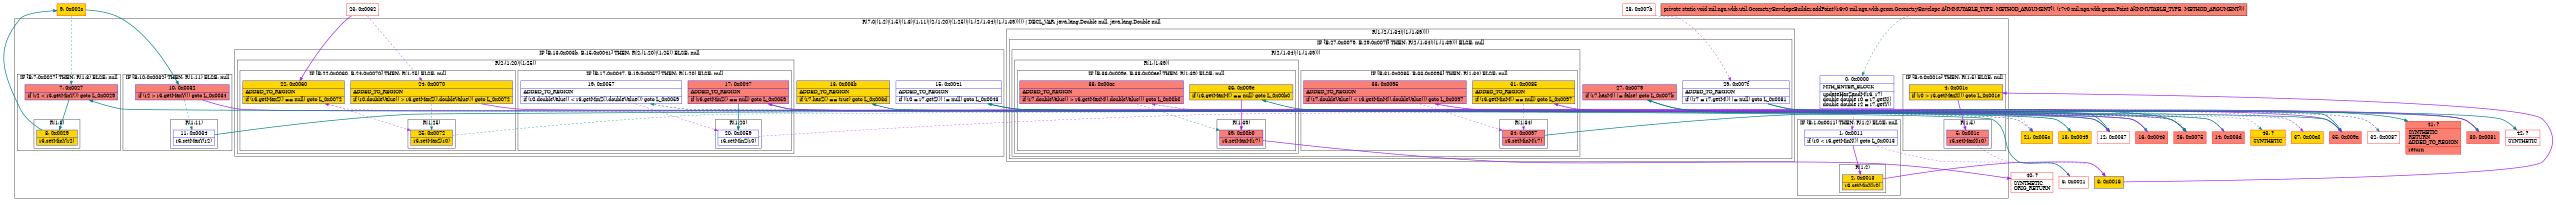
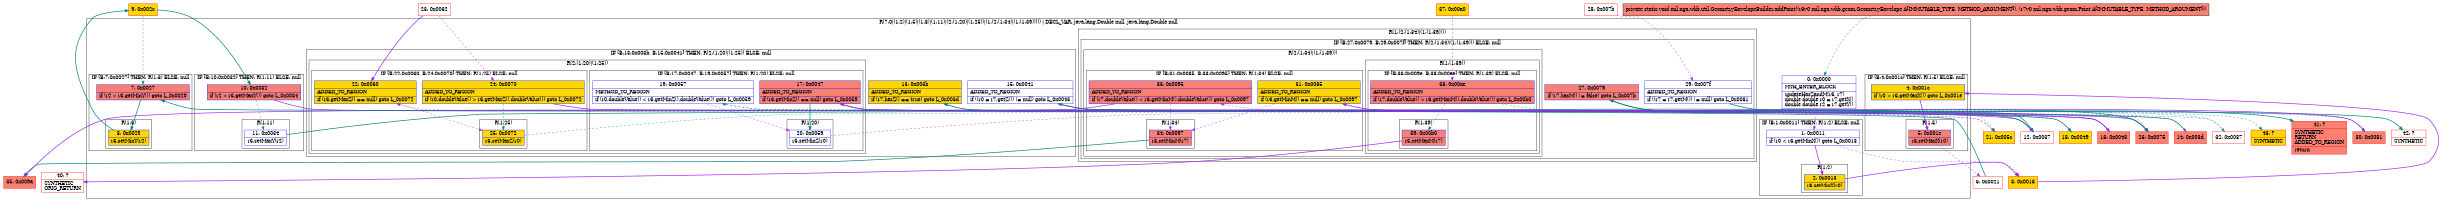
  digraph {
    node [color=blue fillcolor=salmon shape=record style=filled]
    edge [color=purple style=bold]
    n1 [fillcolor=gold label="{2\:\ 0x0013|r6.setMinX(r0)\l}"]
    n2 [fillcolor=white label="{1\:\ 0x0011|if (r0 \< r6.getMinX()) goto L_0x0013\l}"]
    n3 [label="{5\:\ 0x001e|r6.setMaxX(r0)\l}"]
    n4 [fillcolor=gold label="{4\:\ 0x001c|if (r0 \> r6.getMaxX()) goto L_0x001e\l}"]
    n5 [fillcolor=gold label="{8\:\ 0x0029|r6.setMinY(r2)\l}"]
    n6 [label="{7\:\ 0x0027|if (r2 \< r6.getMinY()) goto L_0x0029\l}"]
    n7 [fillcolor=white label="{11\:\ 0x0034|r6.setMaxY(r2)\l}"]
    n8 [label="{10\:\ 0x0032|if (r2 \> r6.getMaxY()) goto L_0x0034\l}"]
    n9 [fillcolor=white label="{20\:\ 0x0059|r6.setMinZ(r0)\l}"]
    n10 [label="{17\:\ 0x0047|ADDED_TO_REGION\l|if (r6.getMinZ() == null) goto L_0x0059\l}"]
-   n11 [fillcolor=white label="{19\:\ 0x0057|ADDED_TO_REGION\l|if (r0.doubleValue() \< r6.getMinZ().doubleValue()) goto L_0x0059\l}"]
+   n11 [fillcolor=white label="{19\:\ 0x0057|METHOD_TO_REGION\l|if (r0.doubleValue() \< r6.getMinZ().doubleValue()) goto L_0x0059\l}"]
    n12 [fillcolor=gold label="{25\:\ 0x0072|r6.setMaxZ(r0)\l}"]
    n13 [fillcolor=gold label="{22\:\ 0x0060|ADDED_TO_REGION\l|if (r6.getMaxZ() == null) goto L_0x0072\l}"]
    n14 [fillcolor=gold label="{24\:\ 0x0070|ADDED_TO_REGION\l|if (r0.doubleValue() \> r6.getMaxZ().doubleValue()) goto L_0x0072\l}"]
    n15 [fillcolor=gold label="{13\:\ 0x003b|ADDED_TO_REGION\l|if (r7.hasZ() == true) goto L_0x003d\l}"]
    n16 [fillcolor=white label="{15\:\ 0x0041|ADDED_TO_REGION\l|if ((r0 = r7.getZ()) != null) goto L_0x0043\l}"]
    n17 [label="{34\:\ 0x0097|r6.setMinM(r7)\l}"]
    n18 [fillcolor=gold label="{31\:\ 0x0085|ADDED_TO_REGION\l|if (r6.getMinM() == null) goto L_0x0097\l}"]
    n19 [label="{33\:\ 0x0095|ADDED_TO_REGION\l|if (r7.doubleValue() \< r6.getMinM().doubleValue()) goto L_0x0097\l}"]
    n20 [label="{39\:\ 0x00b0|r6.setMaxM(r7)\l}"]
-   n21 [fillcolor=gold label="{36\:\ 0x009e|if (r6.getMaxM() == null) goto L_0x00b0\l}"]
    n22 [label="{38\:\ 0x00ae|ADDED_TO_REGION\l|if (r7.doubleValue() \> r6.getMaxM().doubleValue()) goto L_0x00b0\l}"]
    n23 [label="{27\:\ 0x0079|if (r7.hasM() != false) goto L_0x007b\l}"]
    n24 [fillcolor=white label="{29\:\ 0x007f|ADDED_TO_REGION\l|if ((r7 = r7.getM()) != null) goto L_0x0081\l}"]
    n25 [fillcolor=white label="{0\:\ 0x0000|MTH_ENTER_BLOCK\l|updateHasZandM(r6, r7)\ldouble double r0 = r7.getX()\ldouble double r2 = r7.getY()\l}"]
-   n26 [fillcolor=gold label="{3\:\ 0x0016}"]
+   n26 [color=red fillcolor=gold label="{3\:\ 0x0016}"]
    n27 [color=red fillcolor=white label="{6\:\ 0x0021}"]
    n28 [color=red fillcolor=gold label="{9\:\ 0x002c}"]
    n29 [color=red fillcolor=white label="{12\:\ 0x0037}"]
    n30 [color=red fillcolor=gold label="{21\:\ 0x005c}"]
    n31 [color=red fillcolor=gold label="{18\:\ 0x0049}"]
    n32 [color=red label="{26\:\ 0x0075}"]
    n33 [color=red label="{14\:\ 0x003d}"]
    n34 [color=red label="{16\:\ 0x0043}"]
    n35 [color=red label="{35\:\ 0x009a}"]
    n36 [color=red fillcolor=white label="{32\:\ 0x0087}"]
    n37 [color=red fillcolor=white label="{40\:\ ?|SYNTHETIC\lORIG_RETURN\l}"]
    n38 [color=red fillcolor=gold label="{37\:\ 0x00a0}"]
    n39 [color=red fillcolor=gold label="{43\:\ ?|SYNTHETIC\l}"]
    n40 [color=red label="{41\:\ ?|SYNTHETIC\lRETURN\lADDED_TO_REGION\l|return\l}"]
    n41 [color=red label="{30\:\ 0x0081}"]
    n42 [color=red fillcolor=white label="{42\:\ ?|SYNTHETIC\l}"]
    n43 [color=red fillcolor=white label="{23\:\ 0x0062}"]
    n44 [color=red fillcolor=white label="{28\:\ 0x007b}"]
    n45 [label="{private static void mil.nga.wkb.util.GeometryEnvelopeBuilder.addPoint((r6v0 mil.nga.wkb.geom.GeometryEnvelope A[IMMUTABLE_TYPE, METHOD_ARGUMENT]), (r7v0 mil.nga.wkb.geom.Point A[IMMUTABLE_TYPE, METHOD_ARGUMENT])) }" color=""]
    subgraph cluster_1 {
      label="R(7:0|(1:2)|(1:5)|(1:8)|(1:11)|(2:(1:20)|(1:25))|(1:(2:(1:34)|(1:(1:39))))) | DECL_VAR: java.lang.Double null, java.lang.Double null\l"
      n25
      subgraph cluster_2 {
        label="IF [B:1:0x0011] THEN: R(1:2) ELSE: null"
        n2
        subgraph cluster_3 {
          label="R(1:2)"
          n1
        }
      }
      subgraph cluster_4 {
        label="IF [B:4:0x001c] THEN: R(1:5) ELSE: null"
        n4
        subgraph cluster_5 {
          label="R(1:5)"
          n3
        }
      }
      subgraph cluster_6 {
        label="IF [B:7:0x0027] THEN: R(1:8) ELSE: null"
        n6
        subgraph cluster_7 {
          label="R(1:8)"
          n5
        }
      }
      subgraph cluster_8 {
        label="IF [B:10:0x0032] THEN: R(1:11) ELSE: null"
        n8
        subgraph cluster_9 {
          label="R(1:11)"
          n7
        }
      }
      subgraph cluster_10 {
        label="IF [B:13:0x003b, B:15:0x0041] THEN: R(2:(1:20)|(1:25)) ELSE: null"
        n15
        n16
        subgraph cluster_11 {
          label="R(2:(1:20)|(1:25))"
          subgraph cluster_12 {
            label="IF [B:17:0x0047, B:19:0x0057] THEN: R(1:20) ELSE: null"
            n10
            n11
            subgraph cluster_13 {
              label="R(1:20)"
              n9
            }
          }
          subgraph cluster_14 {
            label="IF [B:22:0x0060, B:24:0x0070] THEN: R(1:25) ELSE: null"
            n13
            n14
            subgraph cluster_15 {
              label="R(1:25)"
              n12
            }
          }
        }
      }
      subgraph cluster_16 {
        label="R(1:(2:(1:34)|(1:(1:39))))"
        subgraph cluster_17 {
          label="IF [B:27:0x0079, B:29:0x007f] THEN: R(2:(1:34)|(1:(1:39))) ELSE: null"
          n23
          n24
          subgraph cluster_18 {
            label="R(2:(1:34)|(1:(1:39)))"
            subgraph cluster_19 {
              label="IF [B:31:0x0085, B:33:0x0095] THEN: R(1:34) ELSE: null"
              n18
              n19
              subgraph cluster_20 {
                label="R(1:34)"
                n17
              }
            }
            subgraph cluster_21 {
              label="R(1:(1:39))"
              subgraph cluster_22 {
                label="IF [B:36:0x009e, B:38:0x00ae] THEN: R(1:39) ELSE: null"
-               n21
                n22
                subgraph cluster_23 {
                  label="R(1:39)"
                  n20
                }
              }
            }
          }
        }
      }
    }
    n1 -> n26
    n2 -> n1
    n2 -> n26 [style=dashed]
    n3 -> n27 [style=dashed]
    n4 -> n3
    n5 -> n28 [color=teal]
    n6 -> n5 [color=teal]
    n7 -> n29 [color=teal]
    n8 -> n7 [color=teal style=dashed]
    n8 -> n29
    n9 -> n30 [style=dashed]
    n10 -> n9 [color=teal]
    n10 -> n31 [color=teal]
    n11 -> n9 [style=dashed]
    n11 -> n30 [color=teal style=dashed]
    n12 -> n32 [color=teal style=dashed]
    n13 -> n12 [style=dashed]
    n14 -> n12 [color=teal style=dashed]
    n14 -> n32
    n15 -> n32 [color=teal style=dashed]
    n15 -> n33 [style=dashed]
    n16 -> n32 [color=teal style=dashed]
-   n16 -> n34 [color=teal]
+   n16 -> n34
    n17 -> n35 [color=teal]
    n18 -> n17 [style=dashed]
    n18 -> n36 [color=teal style=dashed]
    n19 -> n17 [style=dashed]
    n19 -> n35
    n20 -> n37
-   n21 -> n20
-   n21 -> n38 [style=dashed]
    n22 -> n20 [color=teal style=dashed]
    n22 -> n39 [color=teal style=dashed]
    n23 -> n40 [color=teal]
    n23 -> n41 [style=dashed]
-   n24 -> n41 [color=teal]
+   n24 -> n41 [color=teal style=dashed]
    n24 -> n42 [color=teal]
    n25 -> n2 [style=dashed]
    n26 -> n4
    n27 -> n6 [color=teal]
    n28 -> n6 [color=teal style=dashed]
    n28 -> n8 [color=teal]
    n29 -> n15 [color=teal]
    n30 -> n13 [style=dashed]
    n31 -> n11 [color=teal style=dashed]
    n32 -> n23 [color=teal]
    n33 -> n16 [color=teal]
    n34 -> n10
-   n35 -> n21 [color=teal]
    n36 -> n19 [style=dashed]
    n38 -> n22 [style=dashed]
    n41 -> n18
    n43 -> n13
    n43 -> n14 [style=dashed]
    n44 -> n24 [style=dashed]
    n45 -> n25 [color=teal style=dashed]
  }
